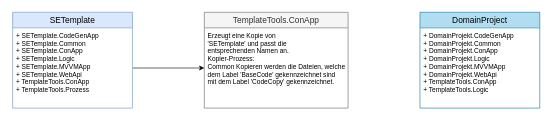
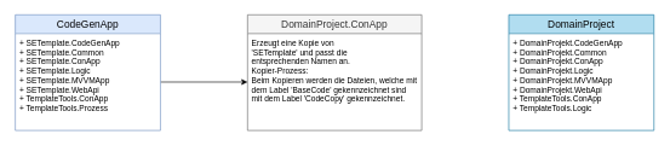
  <mxCell id="0" />
  <mxCell id="1" parent="0" />
- <mxCell id="2" value="TemplateTools.ConApp" style="swimlane;fontStyle=0;childLayout=stackLayout;horizontal=1;startSize=26;fillColor=#f5f5f5;horizontalStack=0;resizeParent=1;resizeParentMax=0;resizeLast=0;collapsible=1;marginBottom=0;swimlaneFillColor=#ffffff;align=center;fontSize=14;strokeColor=#666666;fontColor=#333333;" parent="1" vertex="1"><mxGeometry x="340" y="20" width="240" height="160" as="geometry" /></mxCell>
- <mxCell id="3" value="Erzeugt eine Kopie von &#10;'SETemplate' und passt die &#10;entsprechenden Namen an.&#10;Kopier-Prozess:&#10;Common Kopieren werden die Dateien, welche mit &#10;dem Label 'BaseCode' gekennzeichnet sind &#10;mit dem Label 'CodeCopy' gekennzeichnet." style="text;strokeColor=none;fillColor=none;spacingLeft=4;spacingRight=4;overflow=hidden;rotatable=0;points=[[0,0.5],[1,0.5]];portConstraint=eastwest;fontSize=11;fontColor=#000000;" parent="2" vertex="1"><mxGeometry y="26" width="240" height="134" as="geometry" /></mxCell>
+ <mxCell id="2" value="DomainProject.ConApp" style="swimlane;fontStyle=0;childLayout=stackLayout;horizontal=1;startSize=26;fillColor=#f5f5f5;horizontalStack=0;resizeParent=1;resizeParentMax=0;resizeLast=0;collapsible=1;marginBottom=0;swimlaneFillColor=#ffffff;align=center;fontSize=14;strokeColor=#666666;fontColor=#333333;" parent="1" vertex="1"><mxGeometry x="340" y="20" width="240" height="160" as="geometry" /></mxCell>
+ <mxCell id="3" value="Erzeugt eine Kopie von &#10;'SETemplate' und passt die &#10;entsprechenden Namen an.&#10;Kopier-Prozess:&#10;Beim Kopieren werden die Dateien, welche mit &#10;dem Label 'BaseCode' gekennzeichnet sind &#10;mit dem Label 'CodeCopy' gekennzeichnet." style="text;strokeColor=none;fillColor=none;spacingLeft=4;spacingRight=4;overflow=hidden;rotatable=0;points=[[0,0.5],[1,0.5]];portConstraint=eastwest;fontSize=11;fontColor=#000000;" parent="2" vertex="1"><mxGeometry y="26" width="240" height="134" as="geometry" /></mxCell>
  <mxCell id="4" value="" style="endArrow=classic;html=1;fontSize=10;" parent="1" target="3" edge="1"><mxGeometry width="50" height="50" relative="1" as="geometry"><mxPoint x="220" y="113" as="sourcePoint" /><mxPoint x="340" y="159" as="targetPoint" /></mxGeometry></mxCell>
- <mxCell id="5" value="SETemplate" style="swimlane;fontStyle=0;childLayout=stackLayout;horizontal=1;startSize=26;fillColor=#dae8fc;horizontalStack=0;resizeParent=1;resizeParentMax=0;resizeLast=0;collapsible=1;marginBottom=0;swimlaneFillColor=#ffffff;align=center;fontSize=14;strokeColor=#6c8ebf;fontColor=#000000;" parent="1" vertex="1"><mxGeometry x="20" y="20" width="200" height="160" as="geometry" /></mxCell>
+ <mxCell id="5" value="CodeGenApp" style="swimlane;fontStyle=0;childLayout=stackLayout;horizontal=1;startSize=26;fillColor=#dae8fc;horizontalStack=0;resizeParent=1;resizeParentMax=0;resizeLast=0;collapsible=1;marginBottom=0;swimlaneFillColor=#ffffff;align=center;fontSize=14;strokeColor=#6c8ebf;fontColor=#000000;" parent="1" vertex="1"><mxGeometry x="20" y="20" width="200" height="160" as="geometry" /></mxCell>
  <mxCell id="6" value="+ SETemplate.CodeGenApp&#10;+ SETemplate.Common&#10;+ SETemplate.ConApp&#10;+ SETemplate.Logic&#10;+ SETemplate.MVVMApp&#10;+ SETemplate.WebApi&#10;+ TemplateTools.ConApp&#10;+ TemplateTools.Prozess" style="text;strokeColor=none;fillColor=none;spacingLeft=4;spacingRight=4;overflow=hidden;rotatable=0;points=[[0,0.5],[1,0.5]];portConstraint=eastwest;fontSize=11;fontColor=#000000;" parent="5" vertex="1"><mxGeometry y="26" width="200" height="134" as="geometry" /></mxCell>
  <mxCell id="7" value="DomainProject" style="swimlane;fontStyle=0;childLayout=stackLayout;horizontal=1;startSize=26;fillColor=#b1ddf0;horizontalStack=0;resizeParent=1;resizeParentMax=0;resizeLast=0;collapsible=1;marginBottom=0;swimlaneFillColor=#ffffff;align=center;fontSize=14;strokeColor=#10739e;fontColor=#000000;" parent="1" vertex="1"><mxGeometry x="700" y="20" width="200" height="160" as="geometry" /></mxCell>
  <mxCell id="8" value="+ DomainProjekt.CodeGenApp&#10;+ DomainProjekt.Common&#10;+ DomainProjekt.ConApp&#10;+ DomainProjekt.Logic&#10;+ DomainProjekt.MVVMApp&#10;+ DomainProjekt.WebApi&#10;+ TemplateTools.ConApp&#10;+ TemplateTools.Logic" style="text;spacingLeft=4;spacingRight=4;overflow=hidden;rotatable=0;points=[[0,0.5],[1,0.5]];portConstraint=eastwest;fontSize=11;fontColor=#000000;" parent="7" vertex="1"><mxGeometry y="26" width="200" height="134" as="geometry" /></mxCell>
